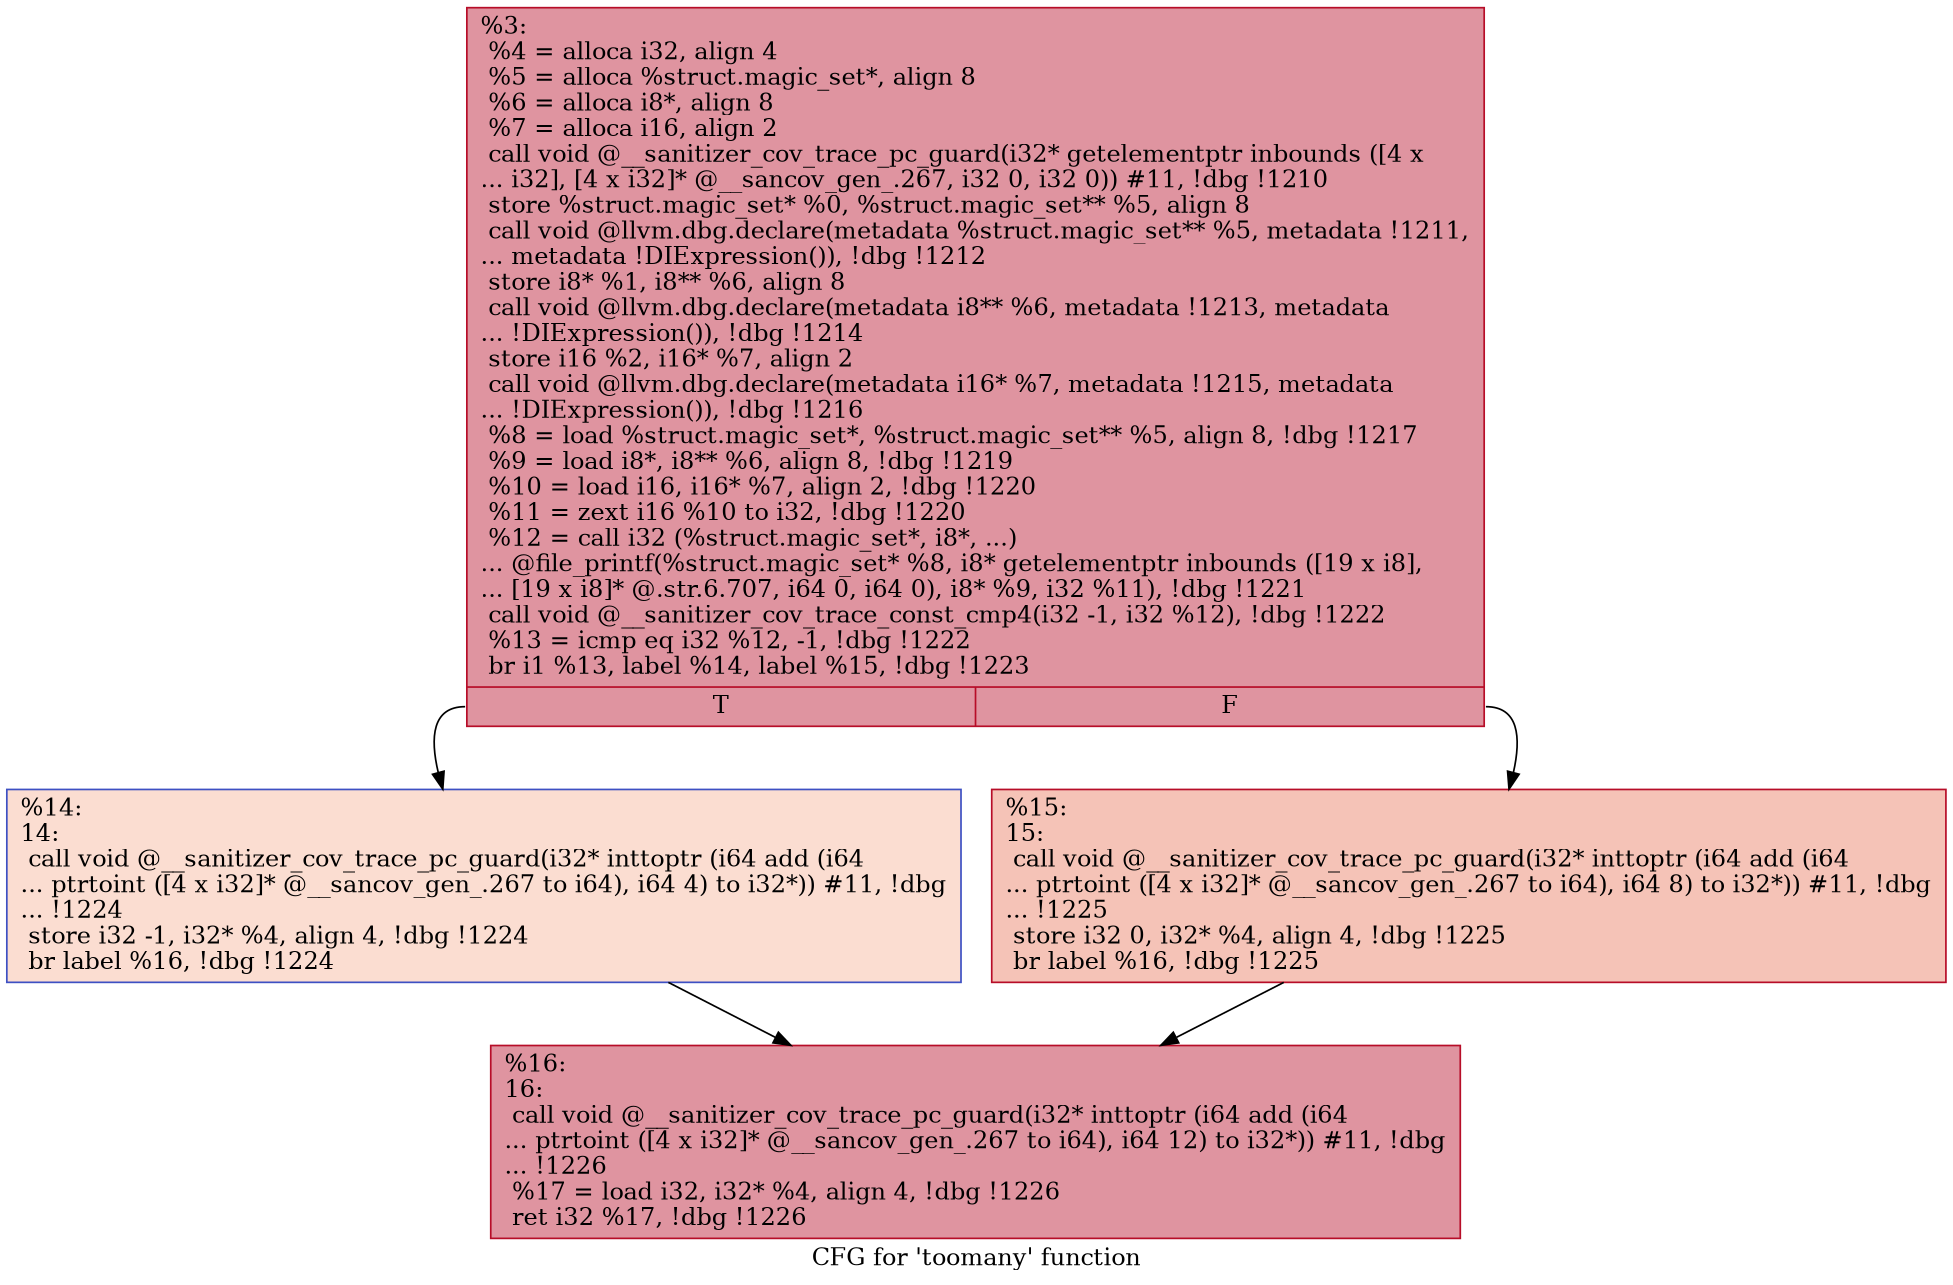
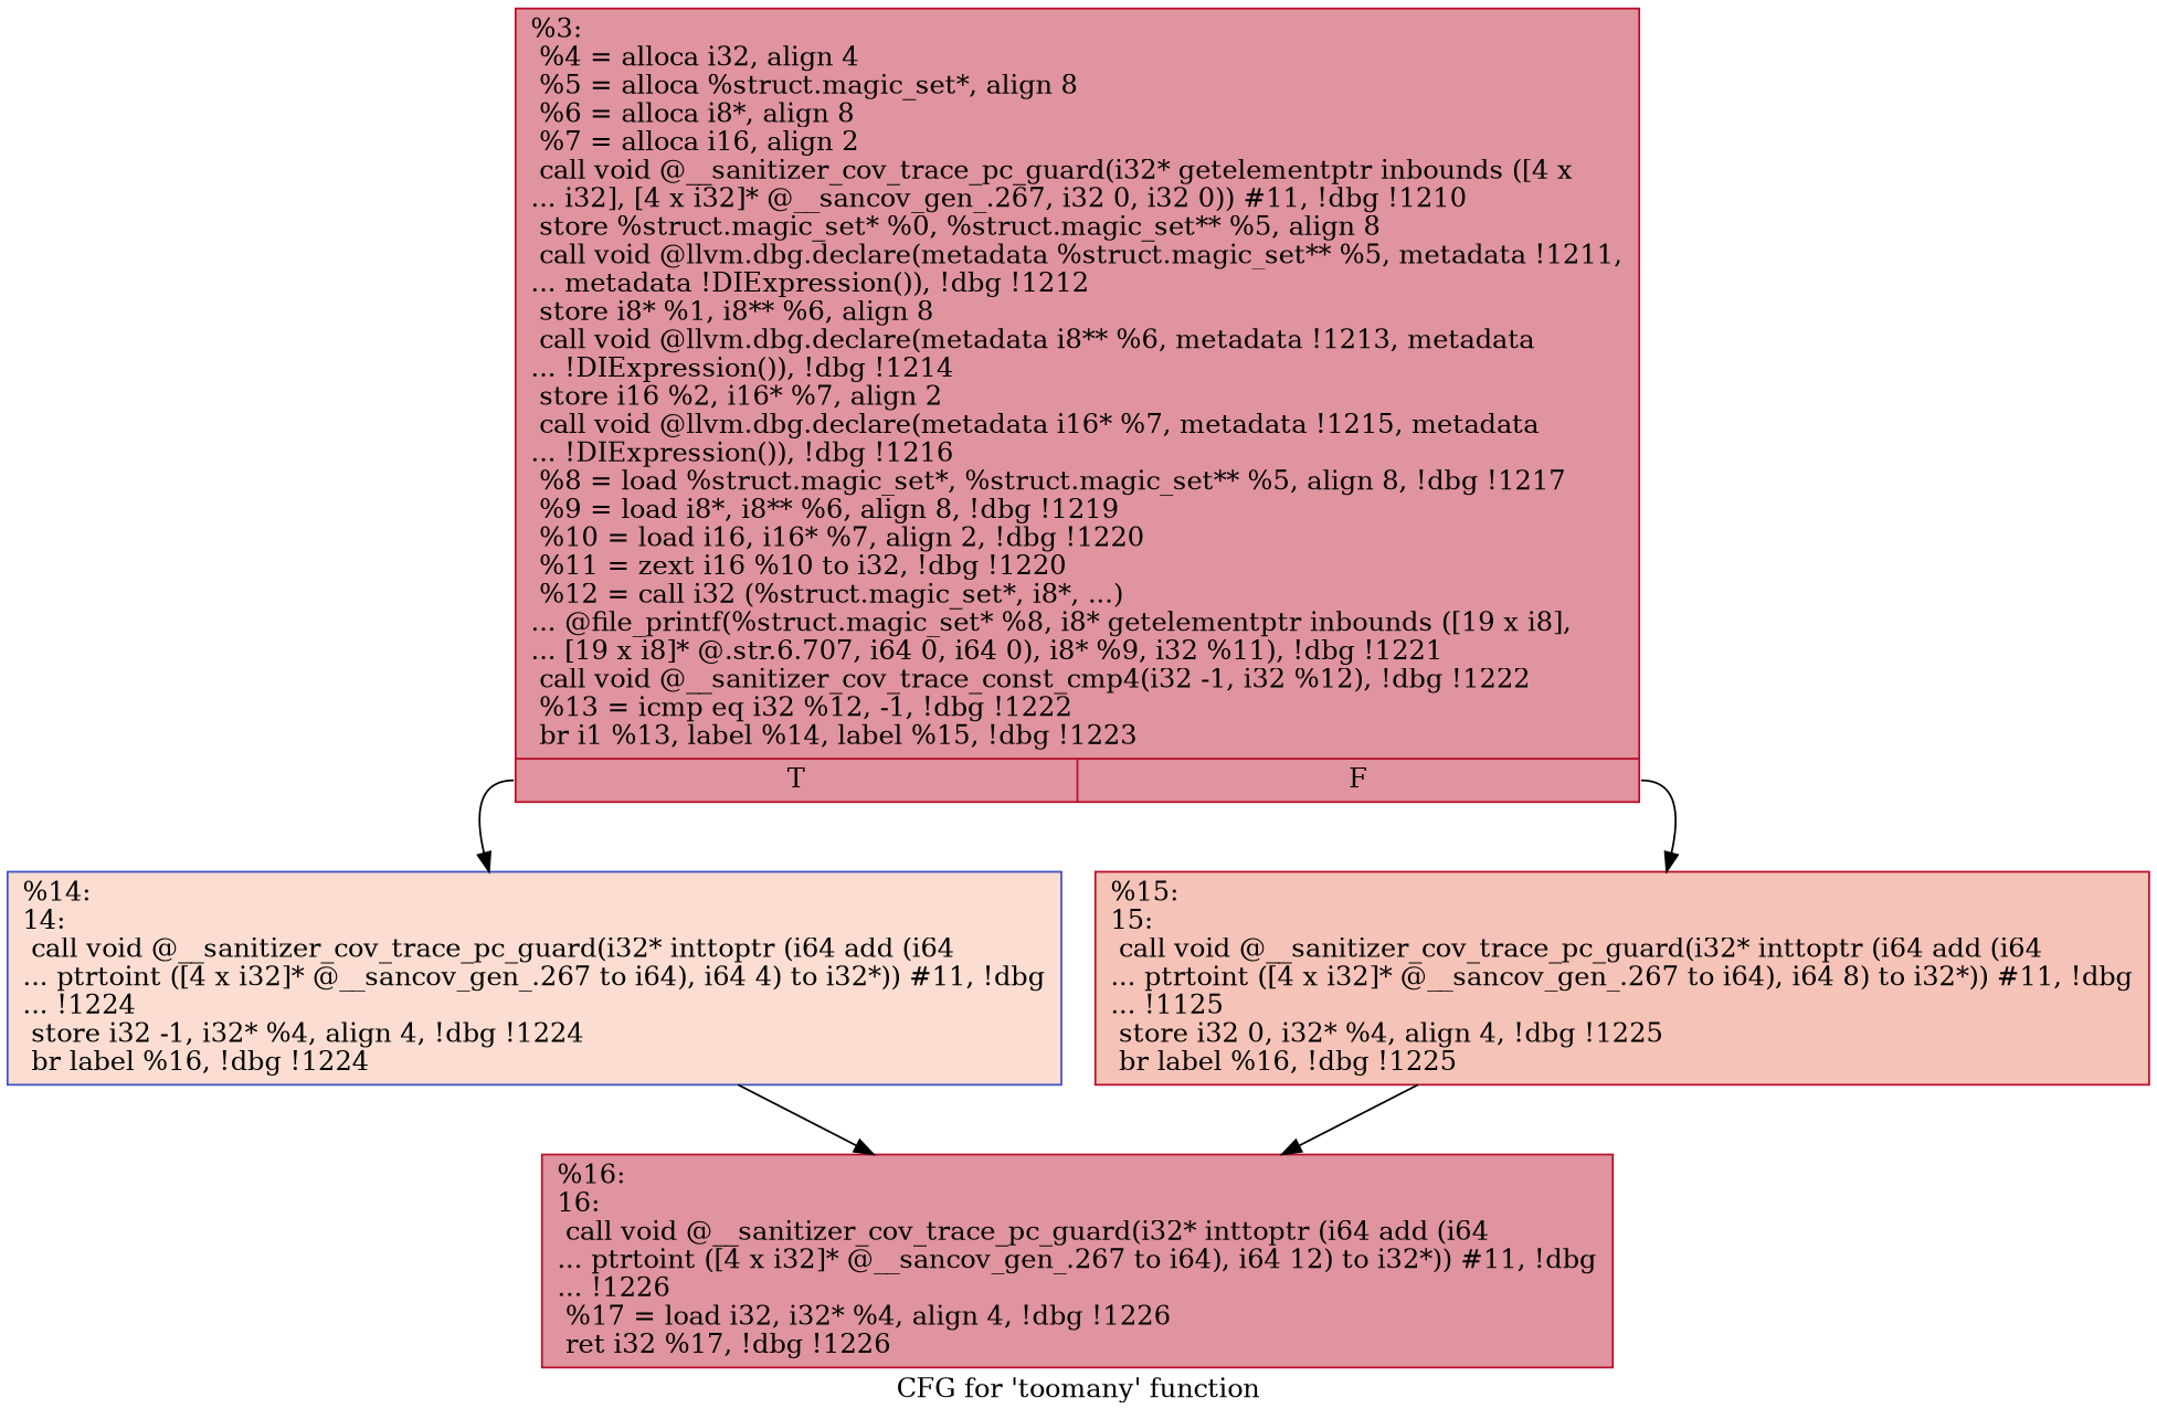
  digraph {
    label="CFG for 'toomany' function"
    node [color="#b70d28ff" fillcolor="#b70d2870" shape=record style=filled]
    n1 [label="{%3:\l  %4 = alloca i32, align 4\l  %5 = alloca %struct.magic_set*, align 8\l  %6 = alloca i8*, align 8\l  %7 = alloca i16, align 2\l  call void @__sanitizer_cov_trace_pc_guard(i32* getelementptr inbounds ([4 x\l... i32], [4 x i32]* @__sancov_gen_.267, i32 0, i32 0)) #11, !dbg !1210\l  store %struct.magic_set* %0, %struct.magic_set** %5, align 8\l  call void @llvm.dbg.declare(metadata %struct.magic_set** %5, metadata !1211,\l... metadata !DIExpression()), !dbg !1212\l  store i8* %1, i8** %6, align 8\l  call void @llvm.dbg.declare(metadata i8** %6, metadata !1213, metadata\l... !DIExpression()), !dbg !1214\l  store i16 %2, i16* %7, align 2\l  call void @llvm.dbg.declare(metadata i16* %7, metadata !1215, metadata\l... !DIExpression()), !dbg !1216\l  %8 = load %struct.magic_set*, %struct.magic_set** %5, align 8, !dbg !1217\l  %9 = load i8*, i8** %6, align 8, !dbg !1219\l  %10 = load i16, i16* %7, align 2, !dbg !1220\l  %11 = zext i16 %10 to i32, !dbg !1220\l  %12 = call i32 (%struct.magic_set*, i8*, ...)\l... @file_printf(%struct.magic_set* %8, i8* getelementptr inbounds ([19 x i8],\l... [19 x i8]* @.str.6.707, i64 0, i64 0), i8* %9, i32 %11), !dbg !1221\l  call void @__sanitizer_cov_trace_const_cmp4(i32 -1, i32 %12), !dbg !1222\l  %13 = icmp eq i32 %12, -1, !dbg !1222\l  br i1 %13, label %14, label %15, !dbg !1223\l|{<s0>T|<s1>F}}"]
    n2 [color="#3d50c3ff" fillcolor="#f7b39670" label="{%14:\l14:                                               \l  call void @__sanitizer_cov_trace_pc_guard(i32* inttoptr (i64 add (i64\l... ptrtoint ([4 x i32]* @__sancov_gen_.267 to i64), i64 4) to i32*)) #11, !dbg\l... !1224\l  store i32 -1, i32* %4, align 4, !dbg !1224\l  br label %16, !dbg !1224\l}"]
-   n3 [fillcolor="#e8765c70" label="{%15:\l15:                                               \l  call void @__sanitizer_cov_trace_pc_guard(i32* inttoptr (i64 add (i64\l... ptrtoint ([4 x i32]* @__sancov_gen_.267 to i64), i64 8) to i32*)) #11, !dbg\l... !1225\l  store i32 0, i32* %4, align 4, !dbg !1225\l  br label %16, !dbg !1225\l}"]
+   n3 [fillcolor="#e8765c70" label="{%15:\l15:                                               \l  call void @__sanitizer_cov_trace_pc_guard(i32* inttoptr (i64 add (i64\l... ptrtoint ([4 x i32]* @__sancov_gen_.267 to i64), i64 8) to i32*)) #11, !dbg\l... !1125\l  store i32 0, i32* %4, align 4, !dbg !1225\l  br label %16, !dbg !1225\l}"]
    n4 [label="{%16:\l16:                                               \l  call void @__sanitizer_cov_trace_pc_guard(i32* inttoptr (i64 add (i64\l... ptrtoint ([4 x i32]* @__sancov_gen_.267 to i64), i64 12) to i32*)) #11, !dbg\l... !1226\l  %17 = load i32, i32* %4, align 4, !dbg !1226\l  ret i32 %17, !dbg !1226\l}"]
    n1 -> n2 [tailport=s0]
    n1 -> n3 [tailport=s1]
    n2 -> n4
    n3 -> n4
  }
